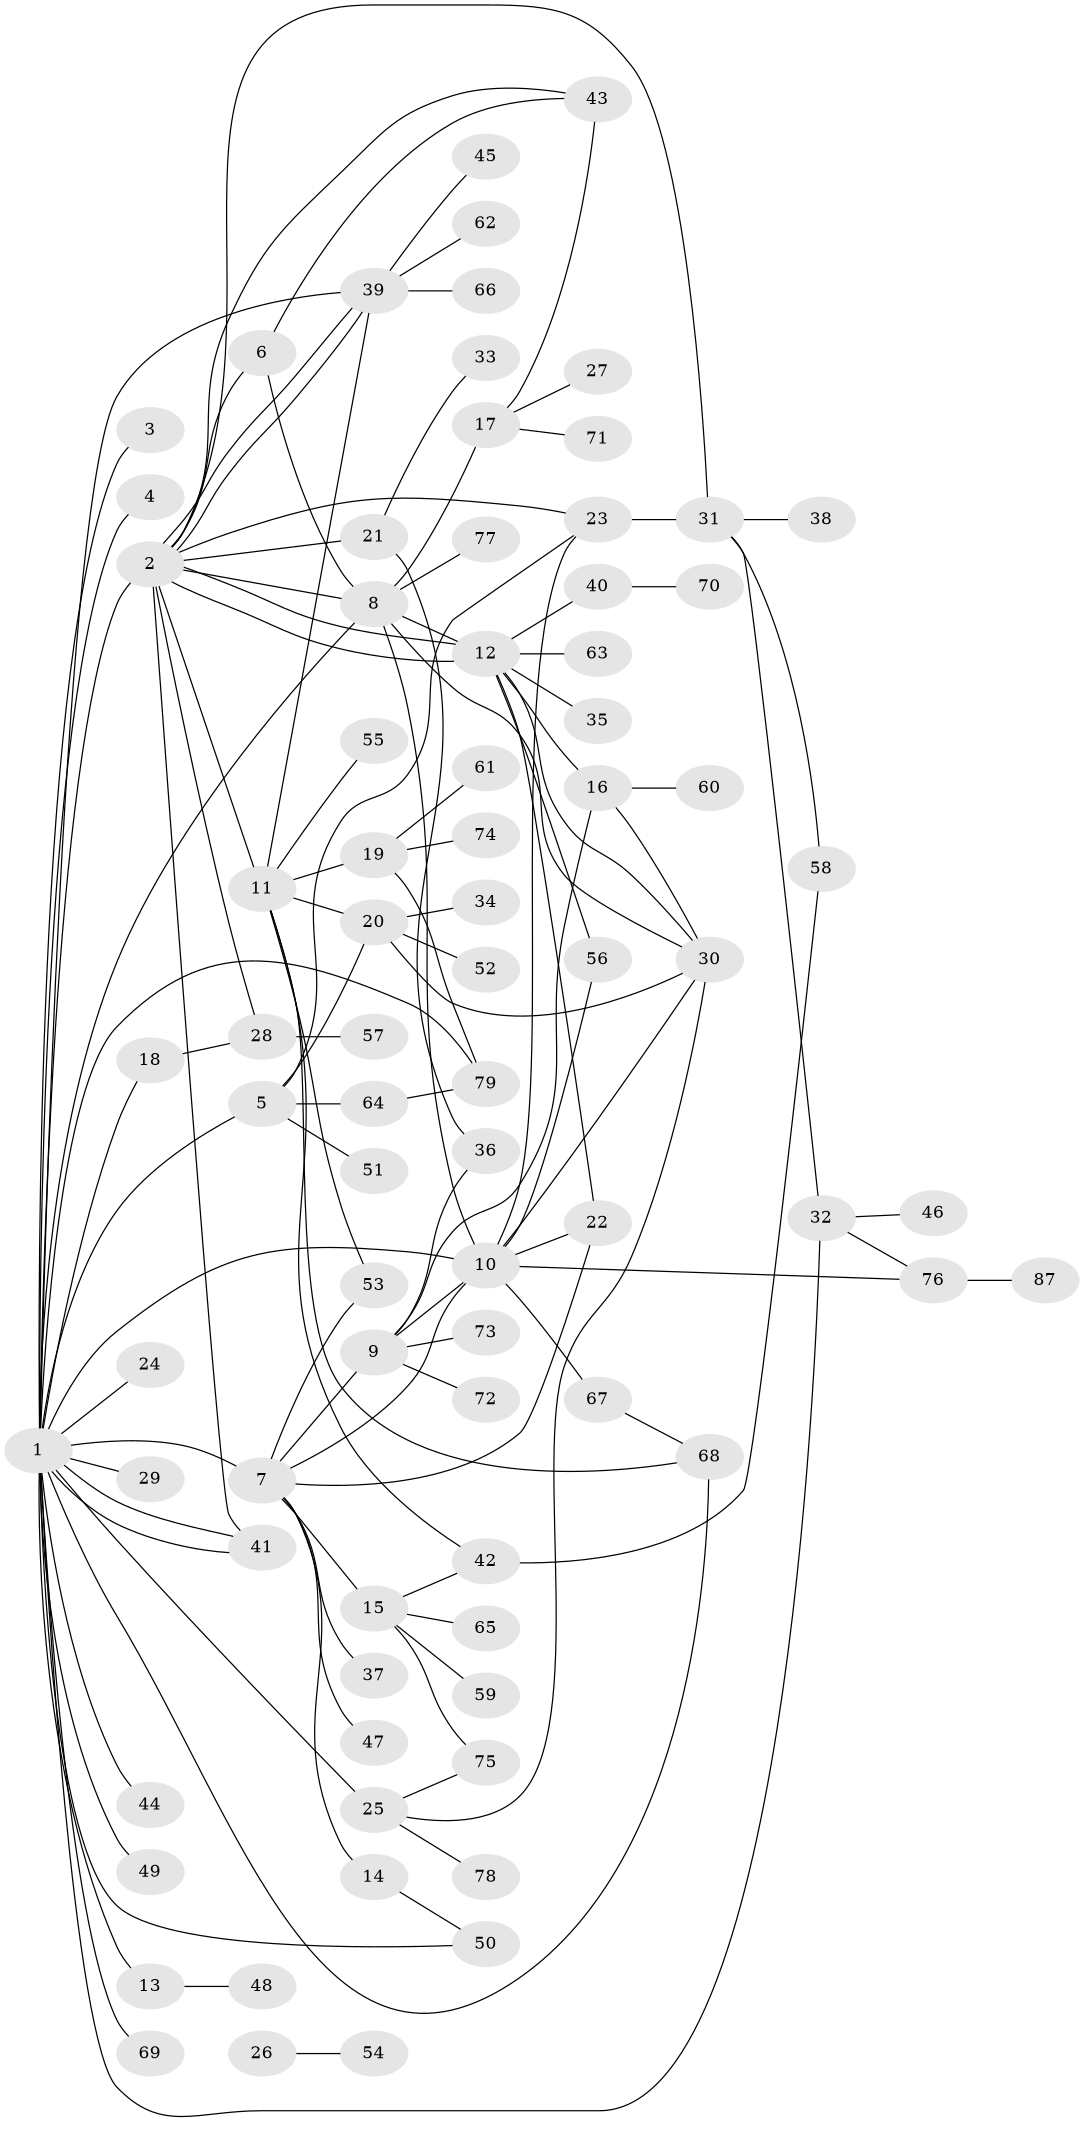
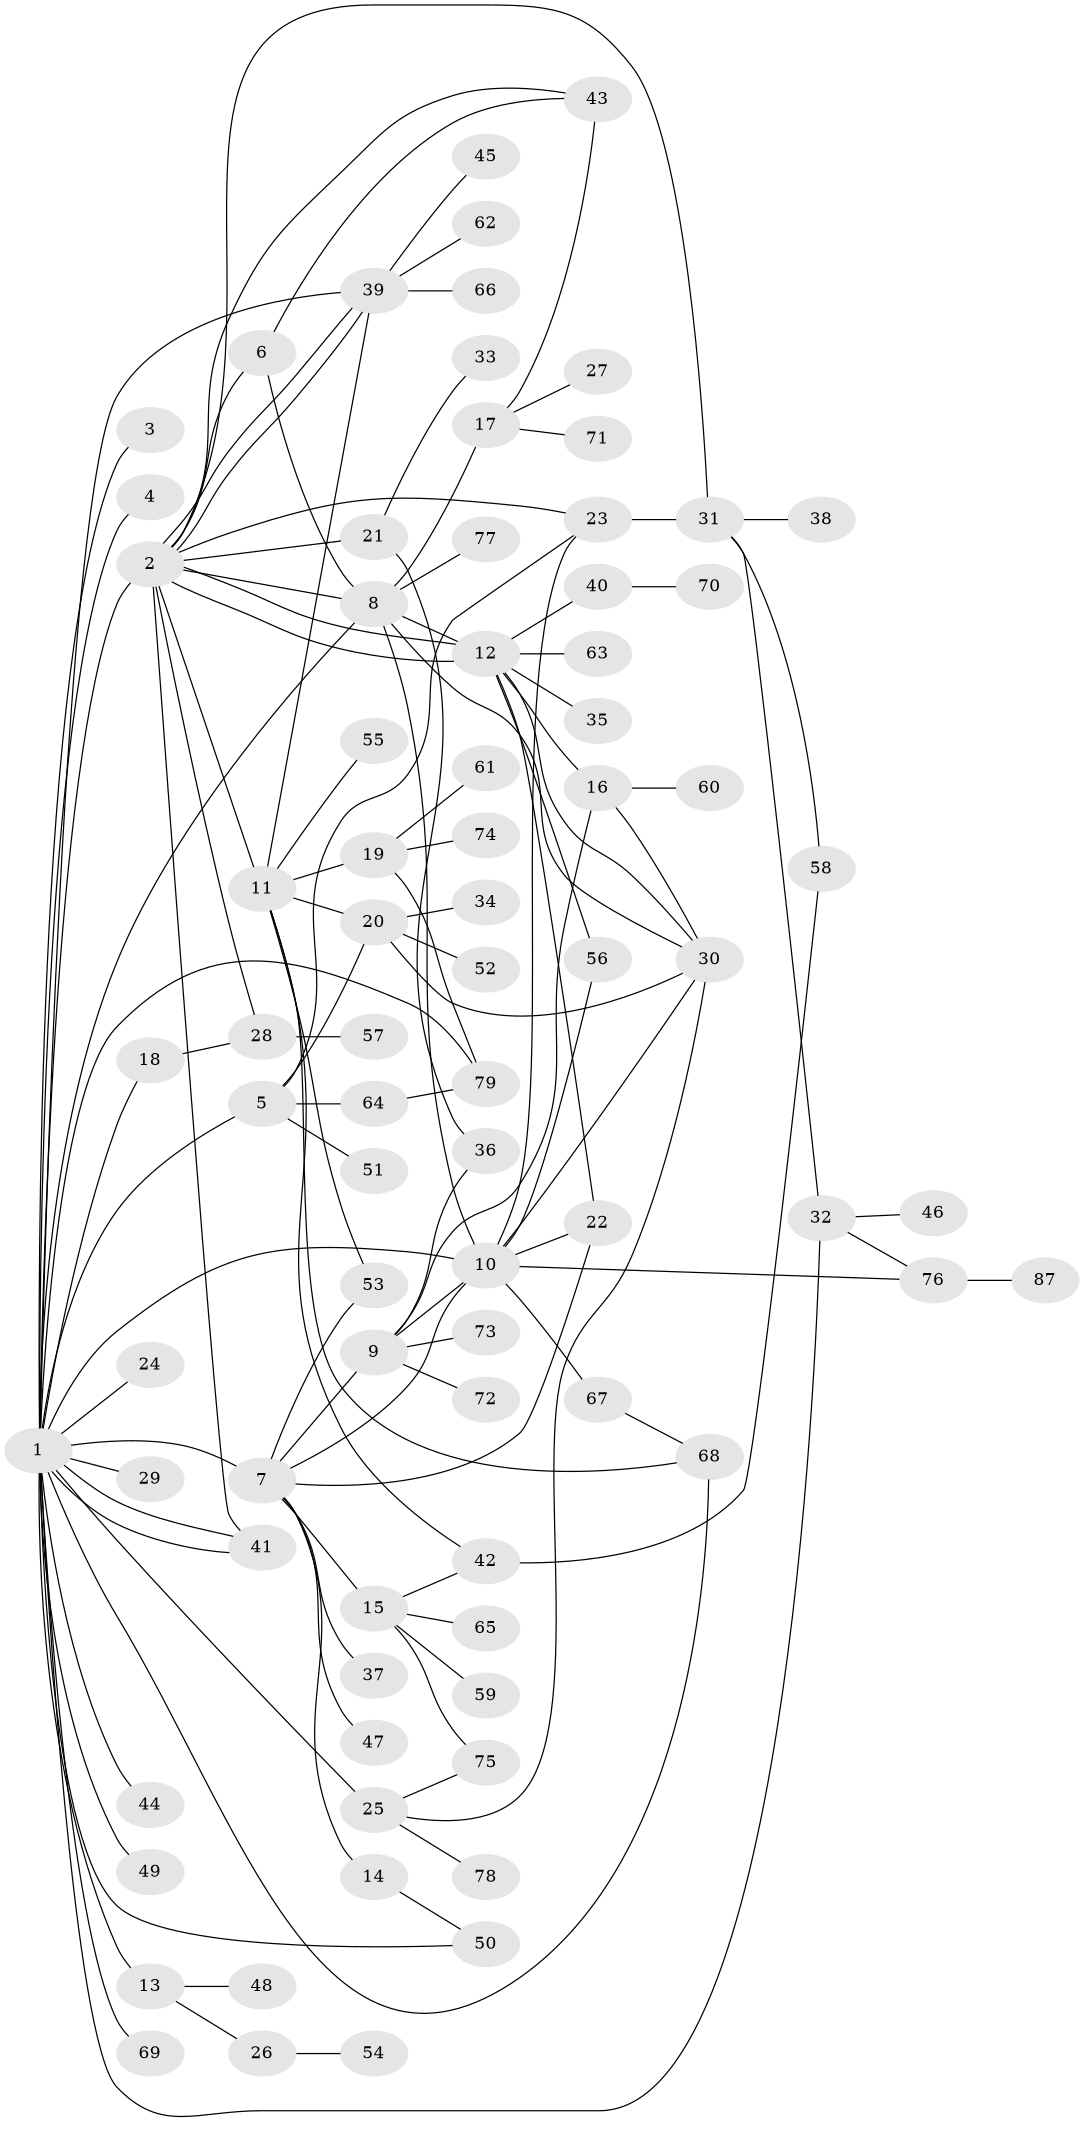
  graph {
    rankdir=LR
    node [color=gray90 style=filled]
    1
    2
    3
    4
    5
    7
    8
    10
    13
    18
    24
    25
    29
    32
    39
    41
    44
    49
    50
    68
    69
    79
    6
    11
    12
    21
    23
    28
    31
    43
    20
    51
    64
    9
    14
    15
    22
    37
    47
    53
    17
    30
    77
    56
    67
    76
    26
    48
    75
    78
    46
    45
    62
    66
    19
    42
    55
    16
    35
    40
    63
    61
    74
    36
    33
    57
    38
    58
    34
    52
    72
    73
    59
    65
    27
    71
    60
    n78 [label=87]
    70
    54
    1 -- 2
    1 -- 3
    1 -- 4
    1 -- 5
    1 -- 7
    1 -- 8
    1 -- 10
    1 -- 13
    1 -- 18
    1 -- 24
    1 -- 25
    1 -- 29
    1 -- 32
    1 -- 39
    1 -- 41
    1 -- 41
    1 -- 44
    1 -- 49
    1 -- 50
    1 -- 68
    1 -- 69
    1 -- 79
    2 -- 8
    2 -- 39
    2 -- 39
    2 -- 41
    2 -- 6
    2 -- 11
    2 -- 12
    2 -- 12
    2 -- 21
    2 -- 23
    2 -- 28
    2 -- 31
    2 -- 43
    5 -- 23
    5 -- 20
    5 -- 51
    5 -- 64
    7 -- 10
    7 -- 9
    7 -- 14
    7 -- 15
    7 -- 22
    7 -- 37
    7 -- 47
    7 -- 53
    8 -- 10
    8 -- 12
    8 -- 17
    8 -- 30
    8 -- 77
    10 -- 23
    10 -- 22
    10 -- 30
    10 -- 56
    10 -- 67
    10 -- 76
+   13 -- 26
    13 -- 48
    18 -- 28
    25 -- 30
    25 -- 75
    25 -- 78
    32 -- 76
    32 -- 46
    39 -- 45
    39 -- 62
    39 -- 66
    6 -- 8
    6 -- 43
    11 -- 39
    11 -- 68
    11 -- 20
    11 -- 53
    11 -- 19
    11 -- 42
    11 -- 55
    12 -- 22
    12 -- 30
    12 -- 56
    12 -- 16
    12 -- 35
    12 -- 40
    12 -- 63
    21 -- 36
    21 -- 33
    23 -- 31
    28 -- 57
    31 -- 32
    31 -- 38
    31 -- 58
    20 -- 30
    20 -- 34
    20 -- 52
    64 -- 79
    9 -- 10
    9 -- 16
    9 -- 36
    9 -- 72
    9 -- 73
    14 -- 50
    15 -- 75
    15 -- 42
    15 -- 59
    15 -- 65
    17 -- 43
    17 -- 27
    17 -- 71
    67 -- 68
    76 -- n78
    26 -- 54
    19 -- 79
    19 -- 61
    19 -- 74
    42 -- 58
    16 -- 30
    16 -- 60
    40 -- 70
  }
